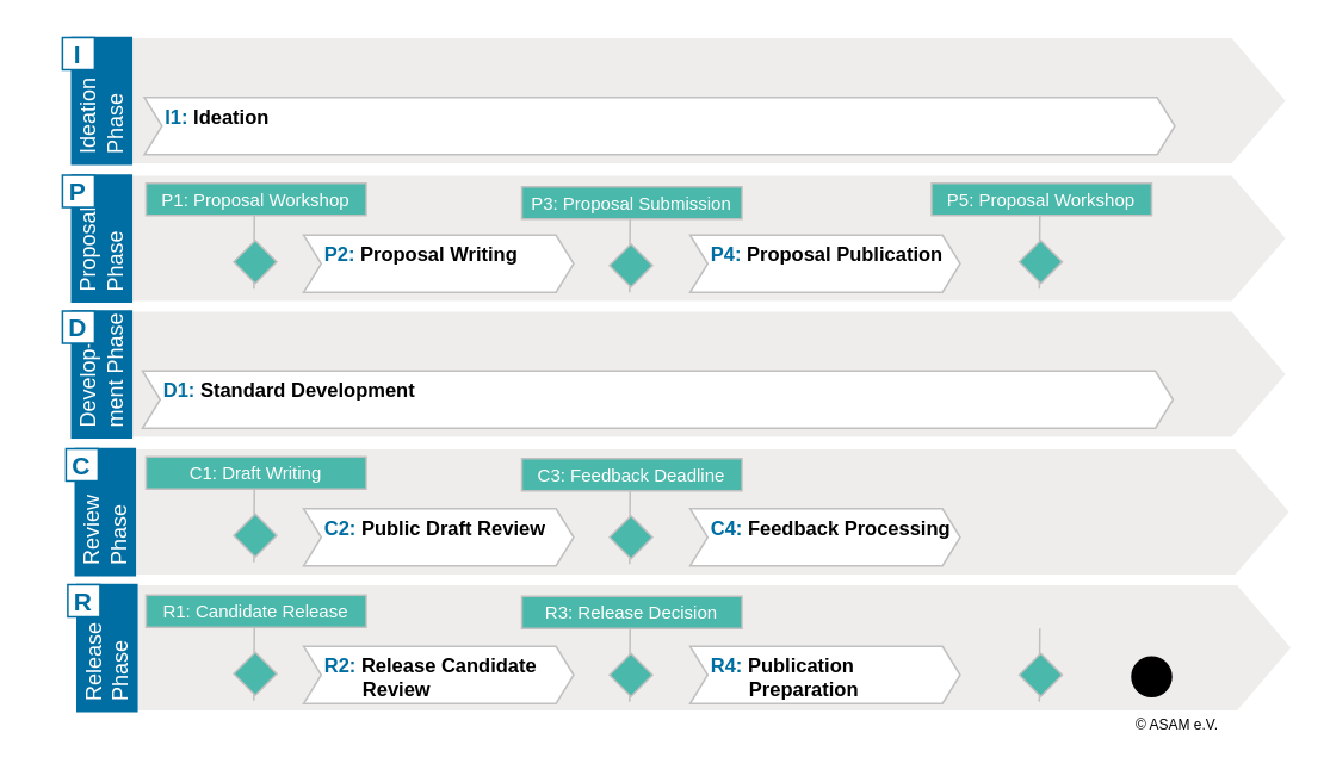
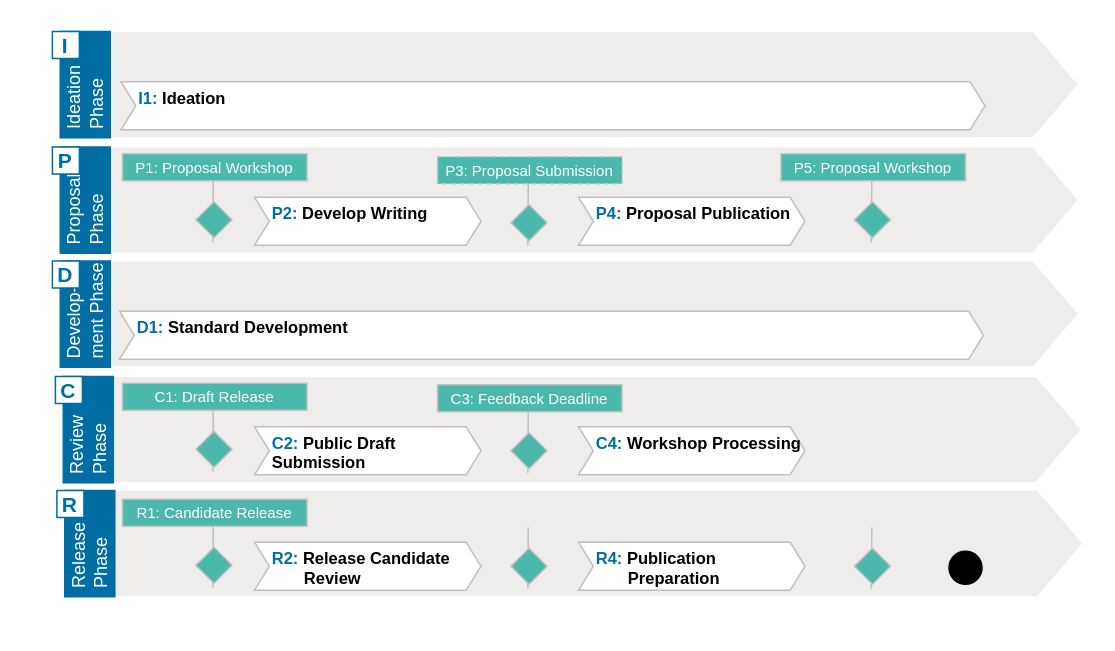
  <mxCell id="0" />
  <mxCell id="1" parent="0" />
  <mxCell id="2" value="" style="group" vertex="1" connectable="0" parent="1"><mxGeometry x="38.985" y="20.005" width="678.745" height="71.84" as="geometry" /></mxCell>
  <mxCell id="3" value="" style="shape=step;perimeter=stepPerimeter;whiteSpace=wrap;html=1;fixedSize=1;size=30;rotation=0;fillColor=#EFEDEB;strokeColor=none;fontColor=#333333;" vertex="1" parent="2"><mxGeometry x="4.095" y="0.835" width="674.65" height="70" as="geometry" /></mxCell>
  <mxCell id="4" value="Ideation Phase" style="rounded=0;whiteSpace=wrap;html=1;rotation=-90;strokeColor=none;fillColor=#006EA2;fontColor=#FFFFFF;align=left;spacingLeft=4;" vertex="1" parent="2"><mxGeometry x="-18.735" y="18.735" width="71.84" height="34.37" as="geometry" /></mxCell>
  <mxCell id="5" value="I" style="whiteSpace=wrap;html=1;aspect=fixed;fontColor=#006EA2;fillColor=#FFFFFF;strokeColor=#006EA2;fontStyle=1;verticalAlign=middle;fontSize=14;" vertex="1" parent="2"><mxGeometry x="-4.735" y="0.5" width="18" height="18" as="geometry" /></mxCell>
  <mxCell id="6" value="&lt;font color=&quot;#006ea2&quot;&gt;I1:&lt;/font&gt; Ideation" style="shape=step;perimeter=stepPerimeter;whiteSpace=wrap;html=1;fixedSize=1;fontSize=11;size=9.889;strokeColor=#C0C0C0;align=left;verticalAlign=top;spacingLeft=12;fontFamily=Helvetica;fontStyle=1;spacing=0;" vertex="1" parent="2"><mxGeometry x="41.015" y="33.995" width="576" height="32" as="geometry" /></mxCell>
  <mxCell id="7" value="" style="group" vertex="1" connectable="0" parent="1"><mxGeometry x="39.005" y="97" width="678.745" height="85.98" as="geometry" /></mxCell>
  <mxCell id="8" value="" style="shape=step;perimeter=stepPerimeter;whiteSpace=wrap;html=1;fixedSize=1;size=30;rotation=0;fillColor=#EFEDEB;strokeColor=none;fontColor=#333333;" vertex="1" parent="7"><mxGeometry x="4.095" y="0.835" width="674.65" height="70" as="geometry" /></mxCell>
  <mxCell id="9" value="Proposal Phase" style="rounded=0;whiteSpace=wrap;html=1;rotation=-90;strokeColor=none;fillColor=#006EA2;fontColor=#FFFFFF;align=left;spacingLeft=4;" vertex="1" parent="7"><mxGeometry x="-18.735" y="18.735" width="71.84" height="34.37" as="geometry" /></mxCell>
  <mxCell id="10" value="P" style="whiteSpace=wrap;html=1;aspect=fixed;fontColor=#006EA2;fillColor=#FFFFFF;strokeColor=#006EA2;fontStyle=1;verticalAlign=middle;fontSize=14;" vertex="1" parent="7"><mxGeometry x="-4.735" y="0.5" width="18" height="18" as="geometry" /></mxCell>
- <mxCell id="11" value="&lt;font color=&quot;#006ea2&quot;&gt;P2:&lt;/font&gt; Proposal Writing" style="shape=step;perimeter=stepPerimeter;whiteSpace=wrap;html=1;fixedSize=1;fontSize=11;size=9.889;strokeColor=#C0C0C0;align=left;verticalAlign=top;spacingLeft=12;fontFamily=Helvetica;fontStyle=1;spacing=0;" vertex="1" parent="7"><mxGeometry x="129.995" y="34" width="151" height="32" as="geometry" /></mxCell>
+ <mxCell id="11" value="&lt;font color=&quot;#006ea2&quot;&gt;P2:&lt;/font&gt; Develop Writing" style="shape=step;perimeter=stepPerimeter;whiteSpace=wrap;html=1;fixedSize=1;fontSize=11;size=9.889;strokeColor=#C0C0C0;align=left;verticalAlign=top;spacingLeft=12;fontFamily=Helvetica;fontStyle=1;spacing=0;" vertex="1" parent="7"><mxGeometry x="129.995" y="34" width="151" height="32" as="geometry" /></mxCell>
  <mxCell id="12" value="&lt;font color=&quot;#006ea2&quot;&gt;P4:&lt;/font&gt; Proposal Publication" style="shape=step;perimeter=stepPerimeter;whiteSpace=wrap;html=1;fixedSize=1;fontSize=11;size=9.889;strokeColor=#C0C0C0;align=left;verticalAlign=top;spacingLeft=12;fontFamily=Helvetica;fontStyle=1;spacing=0;" vertex="1" parent="7"><mxGeometry x="345.995" y="34" width="151" height="32" as="geometry" /></mxCell>
  <mxCell id="13" value="" style="group" vertex="1" connectable="0" parent="7"><mxGeometry x="41.995" y="5" width="123" height="58.98" as="geometry" /></mxCell>
  <mxCell id="14" value="P1: Proposal Workshop" style="rounded=0;whiteSpace=wrap;html=1;fontFamily=Helvetica;fontSize=10;fontColor=#FFFFFF;strokeColor=#C0C0C0;fillColor=#4AB9AB;" vertex="1" parent="13"><mxGeometry width="123" height="18" as="geometry" /></mxCell>
  <mxCell id="15" value="" style="endArrow=none;html=1;rounded=0;fontFamily=Helvetica;fontSize=11;fontColor=#006EA2;entryX=0.5;entryY=1;entryDx=0;entryDy=0;exitX=0.163;exitY=0.921;exitDx=0;exitDy=0;exitPerimeter=0;strokeColor=#C0C0C0;" edge="1" parent="13"><mxGeometry width="50" height="50" relative="1" as="geometry"><mxPoint x="60.216" y="58.98" as="sourcePoint" /><mxPoint x="60.5" y="18" as="targetPoint" /></mxGeometry></mxCell>
  <mxCell id="16" value="" style="rhombus;whiteSpace=wrap;html=1;fontFamily=Helvetica;fontSize=11;fontColor=#006EA2;strokeColor=#C0C0C0;fillColor=#4AB9AB;" vertex="1" parent="7"><mxGeometry x="90.995" y="37" width="24" height="24" as="geometry" /></mxCell>
  <mxCell id="17" value="" style="group" vertex="1" connectable="0" parent="7"><mxGeometry x="251.995" y="7" width="123" height="58.98" as="geometry" /></mxCell>
- <mxCell id="18" value="P3: Proposal Submission" style="rounded=0;whiteSpace=wrap;html=1;fontFamily=Helvetica;fontSize=10;fontColor=#FFFFFF;strokeColor=#C0C0C0;fillColor=#4AB9AB;" vertex="1" parent="17"><mxGeometry width="123" height="18" as="geometry" /></mxCell>
+ <mxCell id="18" value="P3: Proposal Submission" style="rounded=0;whiteSpace=wrap;html=1;fontFamily=Helvetica;fontSize=10;fontColor=#FFFFFF;strokeColor=#C0C0C0;fillColor=#4AB9AB;dashed=1;" vertex="1" parent="17"><mxGeometry width="123" height="18" as="geometry" /></mxCell>
  <mxCell id="19" value="" style="endArrow=none;html=1;rounded=0;fontFamily=Helvetica;fontSize=11;fontColor=#006EA2;entryX=0.5;entryY=1;entryDx=0;entryDy=0;exitX=0.163;exitY=0.921;exitDx=0;exitDy=0;exitPerimeter=0;strokeColor=#C0C0C0;" edge="1" parent="17"><mxGeometry width="50" height="50" relative="1" as="geometry"><mxPoint x="60.216" y="58.98" as="sourcePoint" /><mxPoint x="60.5" y="18" as="targetPoint" /></mxGeometry></mxCell>
  <mxCell id="20" value="" style="rhombus;whiteSpace=wrap;html=1;fontFamily=Helvetica;fontSize=11;fontColor=#006EA2;strokeColor=#C0C0C0;fillColor=#4AB9AB;" vertex="1" parent="7"><mxGeometry x="300.995" y="39" width="24" height="24" as="geometry" /></mxCell>
  <mxCell id="21" value="" style="group" vertex="1" connectable="0" parent="7"><mxGeometry x="480.995" y="5" width="123" height="58.98" as="geometry" /></mxCell>
  <mxCell id="22" value="P5: Proposal Workshop" style="rounded=0;whiteSpace=wrap;html=1;fontFamily=Helvetica;fontSize=10;fontColor=#FFFFFF;strokeColor=#C0C0C0;fillColor=#4AB9AB;" vertex="1" parent="21"><mxGeometry width="123" height="18" as="geometry" /></mxCell>
  <mxCell id="23" value="" style="endArrow=none;html=1;rounded=0;fontFamily=Helvetica;fontSize=11;fontColor=#006EA2;entryX=0.5;entryY=1;entryDx=0;entryDy=0;exitX=0.163;exitY=0.921;exitDx=0;exitDy=0;exitPerimeter=0;strokeColor=#C0C0C0;" edge="1" parent="21"><mxGeometry width="50" height="50" relative="1" as="geometry"><mxPoint x="60.216" y="58.98" as="sourcePoint" /><mxPoint x="60.5" y="18" as="targetPoint" /></mxGeometry></mxCell>
  <mxCell id="24" value="" style="rhombus;whiteSpace=wrap;html=1;fontFamily=Helvetica;fontSize=11;fontColor=#006EA2;strokeColor=#C0C0C0;fillColor=#4AB9AB;" vertex="1" parent="7"><mxGeometry x="529.995" y="37" width="24" height="24" as="geometry" /></mxCell>
  <mxCell id="25" value="" style="group" vertex="1" connectable="0" parent="1"><mxGeometry x="39.005" y="173" width="678.745" height="98.98" as="geometry" /></mxCell>
  <mxCell id="26" value="" style="shape=step;perimeter=stepPerimeter;whiteSpace=wrap;html=1;fixedSize=1;size=30;rotation=0;fillColor=#EFEDEB;strokeColor=none;fontColor=#333333;" vertex="1" parent="25"><mxGeometry x="4.095" y="0.835" width="674.65" height="70" as="geometry" /></mxCell>
  <mxCell id="27" value="Develop- ment Phase" style="rounded=0;whiteSpace=wrap;html=1;rotation=-90;strokeColor=none;fillColor=#006EA2;fontColor=#FFFFFF;align=left;spacingLeft=4;" vertex="1" parent="25"><mxGeometry x="-18.735" y="18.735" width="71.84" height="34.37" as="geometry" /></mxCell>
  <mxCell id="28" value="D" style="whiteSpace=wrap;html=1;aspect=fixed;fontColor=#006EA2;fillColor=#FFFFFF;strokeColor=#006EA2;fontStyle=1;verticalAlign=middle;fontSize=14;" vertex="1" parent="25"><mxGeometry x="-4.735" y="0.5" width="18" height="18" as="geometry" /></mxCell>
  <mxCell id="29" value="&lt;font color=&quot;#006ea2&quot;&gt;D1:&lt;/font&gt; Standard Development" style="shape=step;perimeter=stepPerimeter;whiteSpace=wrap;html=1;fixedSize=1;fontSize=11;size=9.889;strokeColor=#C0C0C0;align=left;verticalAlign=top;spacingLeft=12;fontFamily=Helvetica;fontStyle=1;spacing=0;" vertex="1" parent="25"><mxGeometry x="39.995" y="34" width="576" height="32" as="geometry" /></mxCell>
  <mxCell id="30" value="" style="group" vertex="1" connectable="0" parent="1"><mxGeometry x="41.005" y="250" width="678.745" height="71.84" as="geometry" /></mxCell>
  <mxCell id="31" value="" style="shape=step;perimeter=stepPerimeter;whiteSpace=wrap;html=1;fixedSize=1;size=30;rotation=0;fillColor=#EFEDEB;strokeColor=none;fontColor=#333333;" vertex="1" parent="30"><mxGeometry x="4.095" y="0.835" width="674.65" height="70" as="geometry" /></mxCell>
  <mxCell id="32" value="Review Phase" style="rounded=0;whiteSpace=wrap;html=1;rotation=-90;strokeColor=none;fillColor=#006EA2;fontColor=#FFFFFF;align=left;spacingLeft=4;" vertex="1" parent="30"><mxGeometry x="-18.735" y="18.735" width="71.84" height="34.37" as="geometry" /></mxCell>
  <mxCell id="33" value="C" style="whiteSpace=wrap;html=1;aspect=fixed;fontColor=#006EA2;fillColor=#FFFFFF;strokeColor=#006EA2;fontStyle=1;verticalAlign=middle;fontSize=14;" vertex="1" parent="30"><mxGeometry x="-4.735" y="0.5" width="18" height="18" as="geometry" /></mxCell>
- <mxCell id="34" value="&lt;font color=&quot;#006ea2&quot;&gt;C2:&lt;/font&gt; Public Draft Review" style="shape=step;perimeter=stepPerimeter;whiteSpace=wrap;html=1;fixedSize=1;fontSize=11;size=9.889;strokeColor=#C0C0C0;align=left;verticalAlign=top;spacingLeft=12;fontFamily=Helvetica;fontStyle=1;spacing=0;" vertex="1" parent="30"><mxGeometry x="127.995" y="34" width="151" height="32" as="geometry" /></mxCell>
- <mxCell id="35" value="&lt;font color=&quot;#006ea2&quot;&gt;C4:&lt;/font&gt; Feedback Processing" style="shape=step;perimeter=stepPerimeter;whiteSpace=wrap;html=1;fixedSize=1;fontSize=11;size=9.889;strokeColor=#C0C0C0;align=left;verticalAlign=top;spacingLeft=12;fontFamily=Helvetica;fontStyle=1;spacing=0;" vertex="1" parent="30"><mxGeometry x="343.995" y="34" width="151" height="32" as="geometry" /></mxCell>
+ <mxCell id="34" value="&lt;font color=&quot;#006ea2&quot;&gt;C2:&lt;/font&gt; Public Draft Submission" style="shape=step;perimeter=stepPerimeter;whiteSpace=wrap;html=1;fixedSize=1;fontSize=11;size=9.889;strokeColor=#C0C0C0;align=left;verticalAlign=top;spacingLeft=12;fontFamily=Helvetica;fontStyle=1;spacing=0;" vertex="1" parent="30"><mxGeometry x="127.995" y="34" width="151" height="32" as="geometry" /></mxCell>
+ <mxCell id="35" value="&lt;font color=&quot;#006ea2&quot;&gt;C4:&lt;/font&gt; Workshop Processing" style="shape=step;perimeter=stepPerimeter;whiteSpace=wrap;html=1;fixedSize=1;fontSize=11;size=9.889;strokeColor=#C0C0C0;align=left;verticalAlign=top;spacingLeft=12;fontFamily=Helvetica;fontStyle=1;spacing=0;" vertex="1" parent="30"><mxGeometry x="343.995" y="34" width="151" height="32" as="geometry" /></mxCell>
  <mxCell id="36" value="" style="group" vertex="1" connectable="0" parent="30"><mxGeometry x="39.995" y="5" width="123" height="58.98" as="geometry" /></mxCell>
- <mxCell id="37" value="C1: Draft Writing" style="rounded=0;whiteSpace=wrap;html=1;fontFamily=Helvetica;fontSize=10;fontColor=#FFFFFF;strokeColor=#C0C0C0;fillColor=#4AB9AB;" vertex="1" parent="36"><mxGeometry width="123" height="18" as="geometry" /></mxCell>
+ <mxCell id="37" value="C1: Draft Release" style="rounded=0;whiteSpace=wrap;html=1;fontFamily=Helvetica;fontSize=10;fontColor=#FFFFFF;strokeColor=#C0C0C0;fillColor=#4AB9AB;" vertex="1" parent="36"><mxGeometry width="123" height="18" as="geometry" /></mxCell>
  <mxCell id="38" value="" style="endArrow=none;html=1;rounded=0;fontFamily=Helvetica;fontSize=11;fontColor=#006EA2;entryX=0.5;entryY=1;entryDx=0;entryDy=0;exitX=0.163;exitY=0.921;exitDx=0;exitDy=0;exitPerimeter=0;strokeColor=#C0C0C0;" edge="1" parent="36"><mxGeometry width="50" height="50" relative="1" as="geometry"><mxPoint x="60.216" y="58.98" as="sourcePoint" /><mxPoint x="60.5" y="18" as="targetPoint" /></mxGeometry></mxCell>
  <mxCell id="39" value="" style="rhombus;whiteSpace=wrap;html=1;fontFamily=Helvetica;fontSize=11;fontColor=#006EA2;strokeColor=#C0C0C0;fillColor=#4AB9AB;" vertex="1" parent="30"><mxGeometry x="88.995" y="37" width="24" height="24" as="geometry" /></mxCell>
  <mxCell id="40" value="" style="group" vertex="1" connectable="0" parent="30"><mxGeometry x="249.995" y="6" width="123" height="58.98" as="geometry" /></mxCell>
  <mxCell id="41" value="" style="group" vertex="1" connectable="0" parent="40"><mxGeometry width="123" height="58.98" as="geometry" /></mxCell>
  <mxCell id="42" value="C3: Feedback Deadline" style="rounded=0;whiteSpace=wrap;html=1;fontFamily=Helvetica;fontSize=10;fontColor=#FFFFFF;strokeColor=#C0C0C0;fillColor=#4AB9AB;" vertex="1" parent="41"><mxGeometry width="123" height="18" as="geometry" /></mxCell>
  <mxCell id="43" value="" style="endArrow=none;html=1;rounded=0;fontFamily=Helvetica;fontSize=11;fontColor=#006EA2;entryX=0.5;entryY=1;entryDx=0;entryDy=0;exitX=0.163;exitY=0.921;exitDx=0;exitDy=0;exitPerimeter=0;strokeColor=#C0C0C0;" edge="1" parent="41"><mxGeometry width="50" height="50" relative="1" as="geometry"><mxPoint x="60.216" y="58.98" as="sourcePoint" /><mxPoint x="60.5" y="18" as="targetPoint" /></mxGeometry></mxCell>
  <mxCell id="44" value="" style="rhombus;whiteSpace=wrap;html=1;fontFamily=Helvetica;fontSize=11;fontColor=#006EA2;strokeColor=#C0C0C0;fillColor=#4AB9AB;" vertex="1" parent="40"><mxGeometry x="49" y="32" width="24" height="24" as="geometry" /></mxCell>
  <mxCell id="45" value="" style="group" vertex="1" connectable="0" parent="1"><mxGeometry x="42.005" y="326.005" width="678.745" height="71.84" as="geometry" /></mxCell>
  <mxCell id="46" value="" style="shape=step;perimeter=stepPerimeter;whiteSpace=wrap;html=1;fixedSize=1;size=30;rotation=0;fillColor=#EFEDEB;strokeColor=none;fontColor=#333333;" vertex="1" parent="45"><mxGeometry x="4.095" y="0.835" width="674.65" height="70" as="geometry" /></mxCell>
  <mxCell id="47" value="Release Phase" style="rounded=0;whiteSpace=wrap;html=1;rotation=-90;strokeColor=none;fillColor=#006EA2;fontColor=#FFFFFF;align=left;spacingLeft=4;" vertex="1" parent="45"><mxGeometry x="-18.735" y="18.735" width="71.84" height="34.37" as="geometry" /></mxCell>
  <mxCell id="48" value="R" style="whiteSpace=wrap;html=1;aspect=fixed;fontColor=#006EA2;fillColor=#FFFFFF;strokeColor=#006EA2;fontStyle=1;verticalAlign=middle;fontSize=14;" vertex="1" parent="45"><mxGeometry x="-4.735" y="0.5" width="18" height="18" as="geometry" /></mxCell>
  <mxCell id="49" value="&lt;font color=&quot;#006ea2&quot;&gt;R4:&lt;/font&gt; Publication&amp;nbsp; &amp;nbsp; &amp;nbsp; &amp;nbsp; &amp;nbsp; &amp;nbsp; &amp;nbsp; &amp;nbsp; &amp;nbsp; &amp;nbsp; &amp;nbsp; &amp;nbsp; &amp;nbsp; &amp;nbsp;Preparation" style="shape=step;perimeter=stepPerimeter;whiteSpace=wrap;html=1;fixedSize=1;fontSize=11;size=9.889;strokeColor=#C0C0C0;align=left;verticalAlign=top;spacingLeft=12;fontFamily=Helvetica;fontStyle=1;spacing=0;" vertex="1" parent="45"><mxGeometry x="342.995" y="34.995" width="151" height="32" as="geometry" /></mxCell>
  <mxCell id="50" value="&lt;font color=&quot;#006ea2&quot;&gt;R2:&lt;/font&gt; Release Candidate&amp;nbsp; &amp;nbsp; &amp;nbsp; &amp;nbsp; &amp;nbsp; &amp;nbsp; &amp;nbsp; &amp;nbsp;Review" style="shape=step;perimeter=stepPerimeter;whiteSpace=wrap;html=1;fixedSize=1;fontSize=11;size=9.889;strokeColor=#C0C0C0;align=left;verticalAlign=top;spacingLeft=12;fontFamily=Helvetica;fontStyle=1;spacing=0;" vertex="1" parent="45"><mxGeometry x="126.995" y="34.995" width="151" height="32" as="geometry" /></mxCell>
  <mxCell id="51" value="" style="group" vertex="1" connectable="0" parent="45"><mxGeometry x="38.995" y="6.345" width="123" height="58.98" as="geometry" /></mxCell>
  <mxCell id="52" value="R1: Candidate Release" style="rounded=0;whiteSpace=wrap;html=1;fontFamily=Helvetica;fontSize=10;fontColor=#FFFFFF;strokeColor=#C0C0C0;fillColor=#4AB9AB;" vertex="1" parent="51"><mxGeometry width="123" height="18" as="geometry" /></mxCell>
  <mxCell id="53" value="" style="endArrow=none;html=1;rounded=0;fontFamily=Helvetica;fontSize=11;fontColor=#006EA2;entryX=0.5;entryY=1;entryDx=0;entryDy=0;exitX=0.163;exitY=0.921;exitDx=0;exitDy=0;exitPerimeter=0;strokeColor=#C0C0C0;" edge="1" parent="51"><mxGeometry width="50" height="50" relative="1" as="geometry"><mxPoint x="60.216" y="58.98" as="sourcePoint" /><mxPoint x="60.5" y="18" as="targetPoint" /></mxGeometry></mxCell>
  <mxCell id="54" value="" style="rhombus;whiteSpace=wrap;html=1;fontFamily=Helvetica;fontSize=11;fontColor=#006EA2;strokeColor=#C0C0C0;fillColor=#4AB9AB;" vertex="1" parent="45"><mxGeometry x="87.995" y="38.345" width="24" height="24" as="geometry" /></mxCell>
  <mxCell id="55" value="" style="group" vertex="1" connectable="0" parent="45"><mxGeometry x="248.995" y="6.995" width="123" height="58.98" as="geometry" /></mxCell>
- <mxCell id="56" value="R3: Release Decision" style="rounded=0;whiteSpace=wrap;html=1;fontFamily=Helvetica;fontSize=10;fontColor=#FFFFFF;strokeColor=#C0C0C0;fillColor=#4AB9AB;" vertex="1" parent="55"><mxGeometry width="123" height="18" as="geometry" /></mxCell>
  <mxCell id="57" value="" style="endArrow=none;html=1;rounded=0;fontFamily=Helvetica;fontSize=11;fontColor=#006EA2;entryX=0.5;entryY=1;entryDx=0;entryDy=0;exitX=0.163;exitY=0.921;exitDx=0;exitDy=0;exitPerimeter=0;strokeColor=#C0C0C0;" edge="1" parent="55"><mxGeometry width="50" height="50" relative="1" as="geometry"><mxPoint x="60.216" y="58.98" as="sourcePoint" /><mxPoint x="60.5" y="18" as="targetPoint" /></mxGeometry></mxCell>
  <mxCell id="58" value="" style="rhombus;whiteSpace=wrap;html=1;fontFamily=Helvetica;fontSize=11;fontColor=#006EA2;strokeColor=#C0C0C0;fillColor=#4AB9AB;" vertex="1" parent="45"><mxGeometry x="297.995" y="38.995" width="24" height="24" as="geometry" /></mxCell>
  <mxCell id="59" value="" style="group" vertex="1" connectable="0" parent="45"><mxGeometry x="477.995" y="6.995" width="123" height="58.98" as="geometry" /></mxCell>
  <mxCell id="60" value="" style="endArrow=none;html=1;rounded=0;fontFamily=Helvetica;fontSize=11;fontColor=#006EA2;entryX=0.5;entryY=1;entryDx=0;entryDy=0;exitX=0.163;exitY=0.921;exitDx=0;exitDy=0;exitPerimeter=0;strokeColor=#C0C0C0;" edge="1" parent="59"><mxGeometry width="50" height="50" relative="1" as="geometry"><mxPoint x="60.216" y="58.98" as="sourcePoint" /><mxPoint x="60.5" y="18" as="targetPoint" /></mxGeometry></mxCell>
  <mxCell id="61" value="" style="rhombus;whiteSpace=wrap;html=1;fontFamily=Helvetica;fontSize=11;fontColor=#006EA2;strokeColor=#C0C0C0;fillColor=#4AB9AB;" vertex="1" parent="45"><mxGeometry x="526.995" y="38.995" width="24" height="24" as="geometry" /></mxCell>
  <mxCell id="62" value="" style="ellipse;whiteSpace=wrap;html=1;aspect=fixed;fontFamily=Helvetica;fontSize=10;fontColor=#FFFFFF;strokeColor=#000000;fillColor=#000000;" vertex="1" parent="45"><mxGeometry x="589.995" y="40.995" width="22" height="22" as="geometry" /></mxCell>
- <mxCell id="63" value="&lt;span id=&quot;docs-internal-guid-5b5c0e11-7fff-a759-6352-50908160b5f9&quot; style=&quot;font-size: 8px;&quot;&gt;&lt;span style=&quot;font-family: arial; background-color: transparent; vertical-align: baseline; font-size: 8px;&quot;&gt;&lt;font style=&quot;font-size: 8px;&quot;&gt;© ASAM e.V.&lt;/font&gt;&lt;/span&gt;&lt;/span&gt;" style="text;html=1;align=center;verticalAlign=middle;resizable=0;points=[];autosize=1;strokeColor=none;fillColor=none;fontSize=8;fontFamily=Helvetica;fontColor=#000000;" vertex="1" parent="1"><mxGeometry x="629" y="398" width="56" height="14" as="geometry" /></mxCell>
